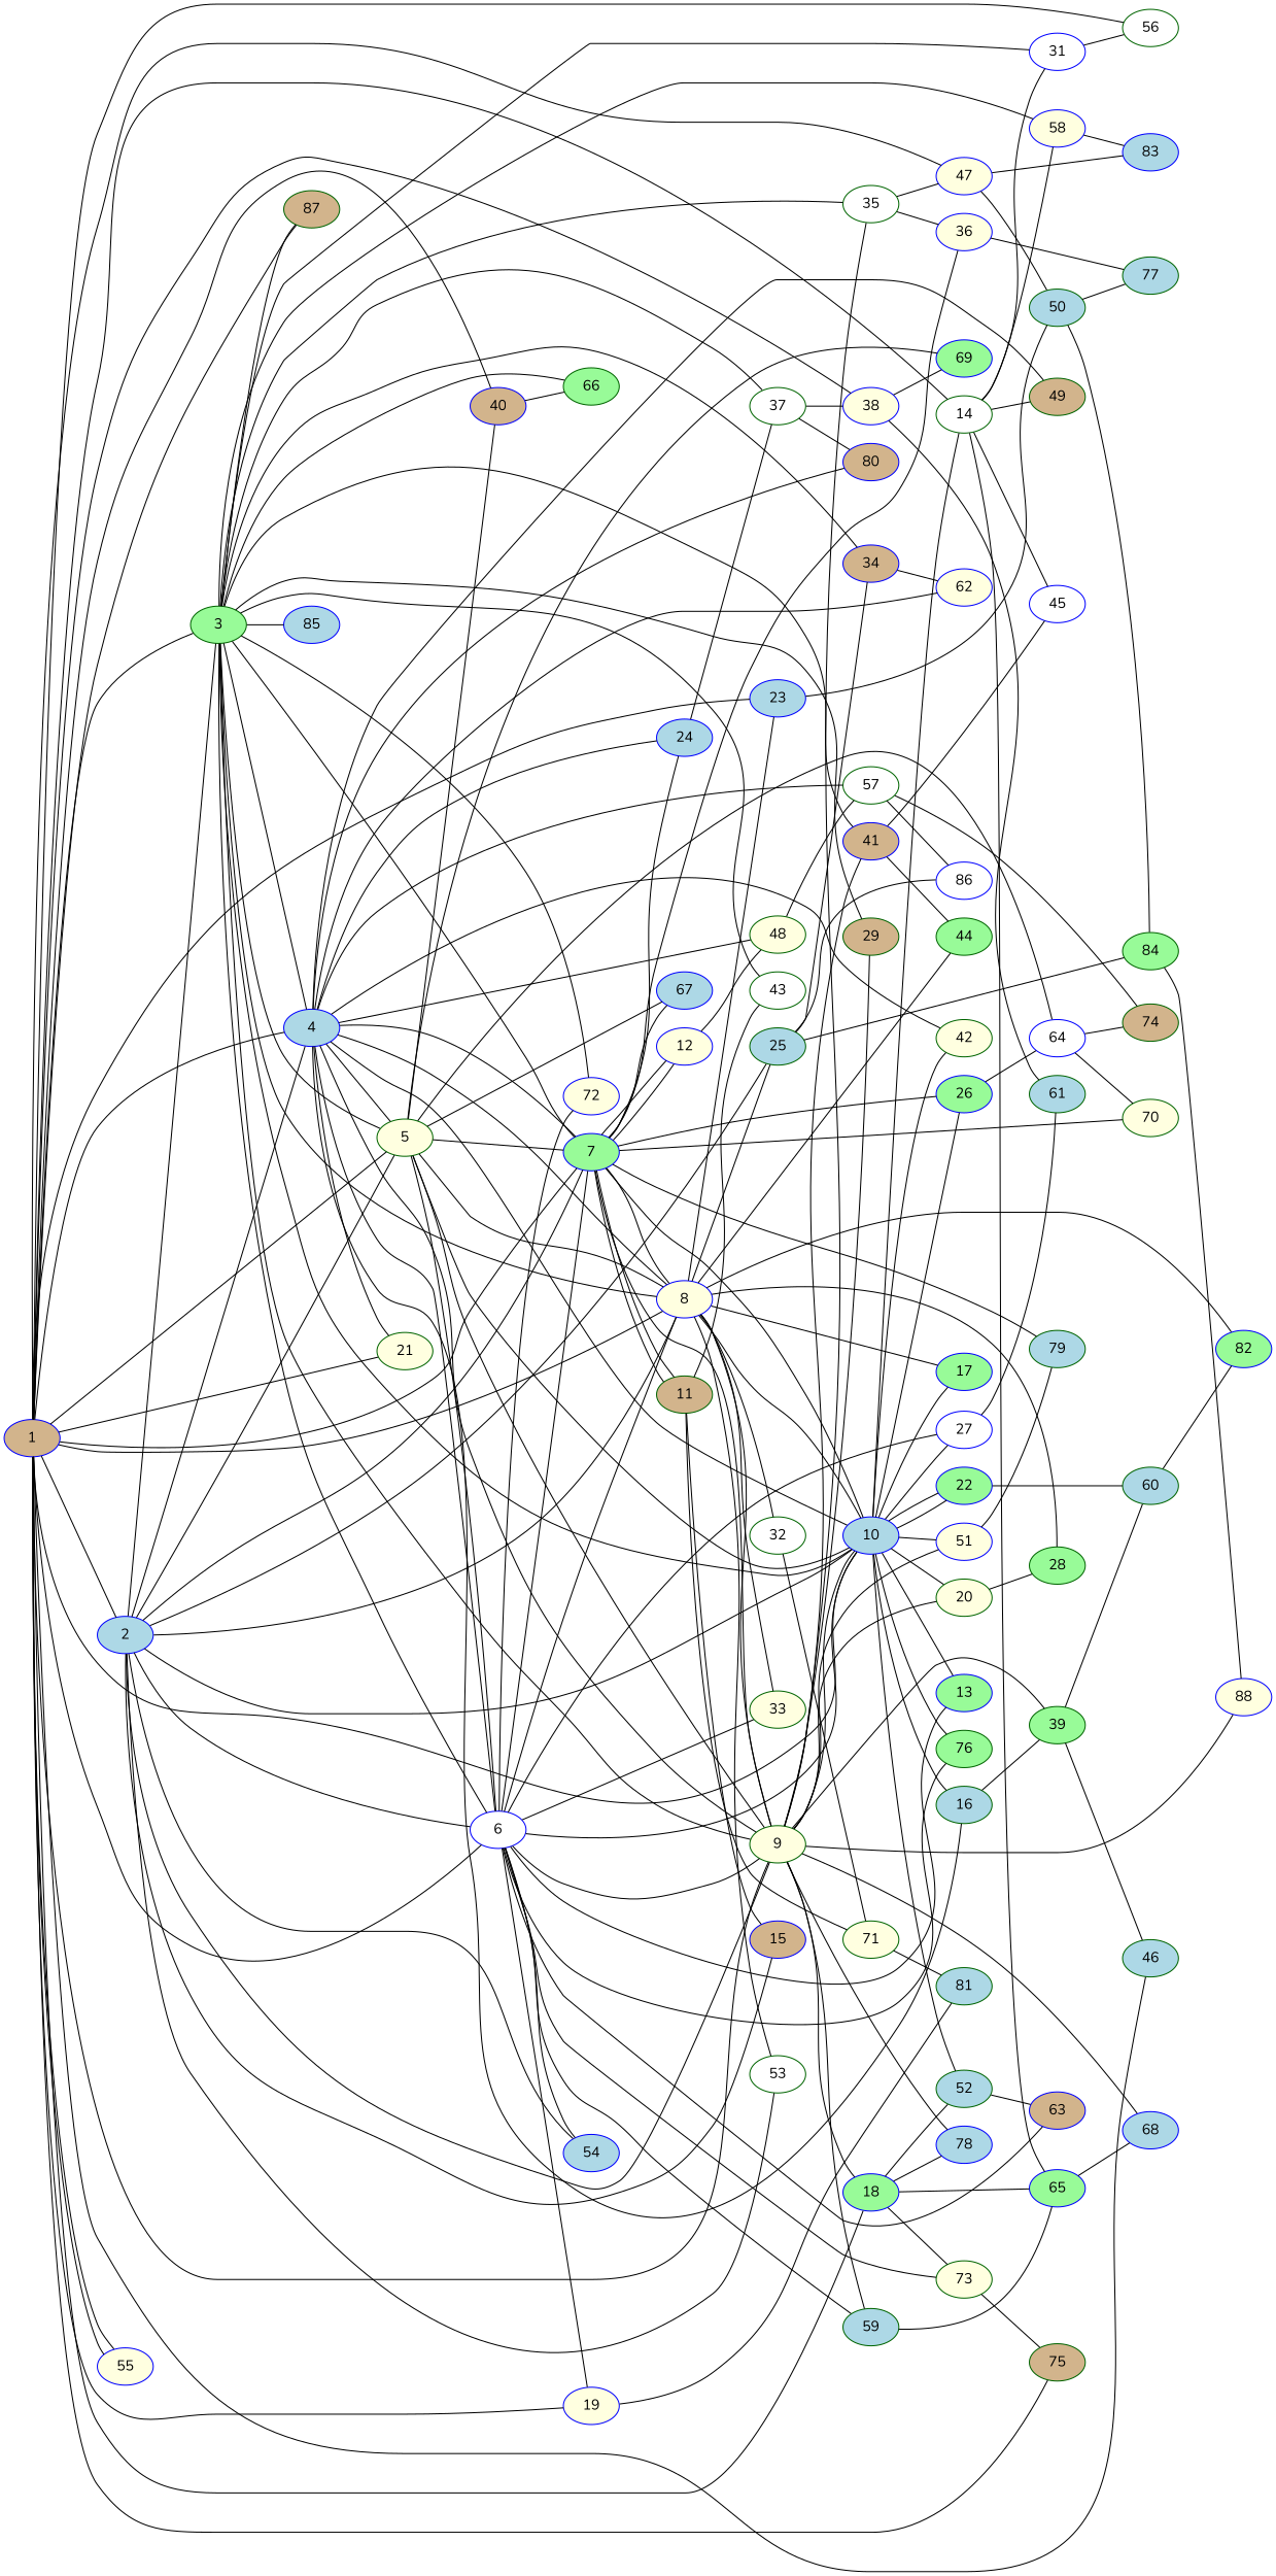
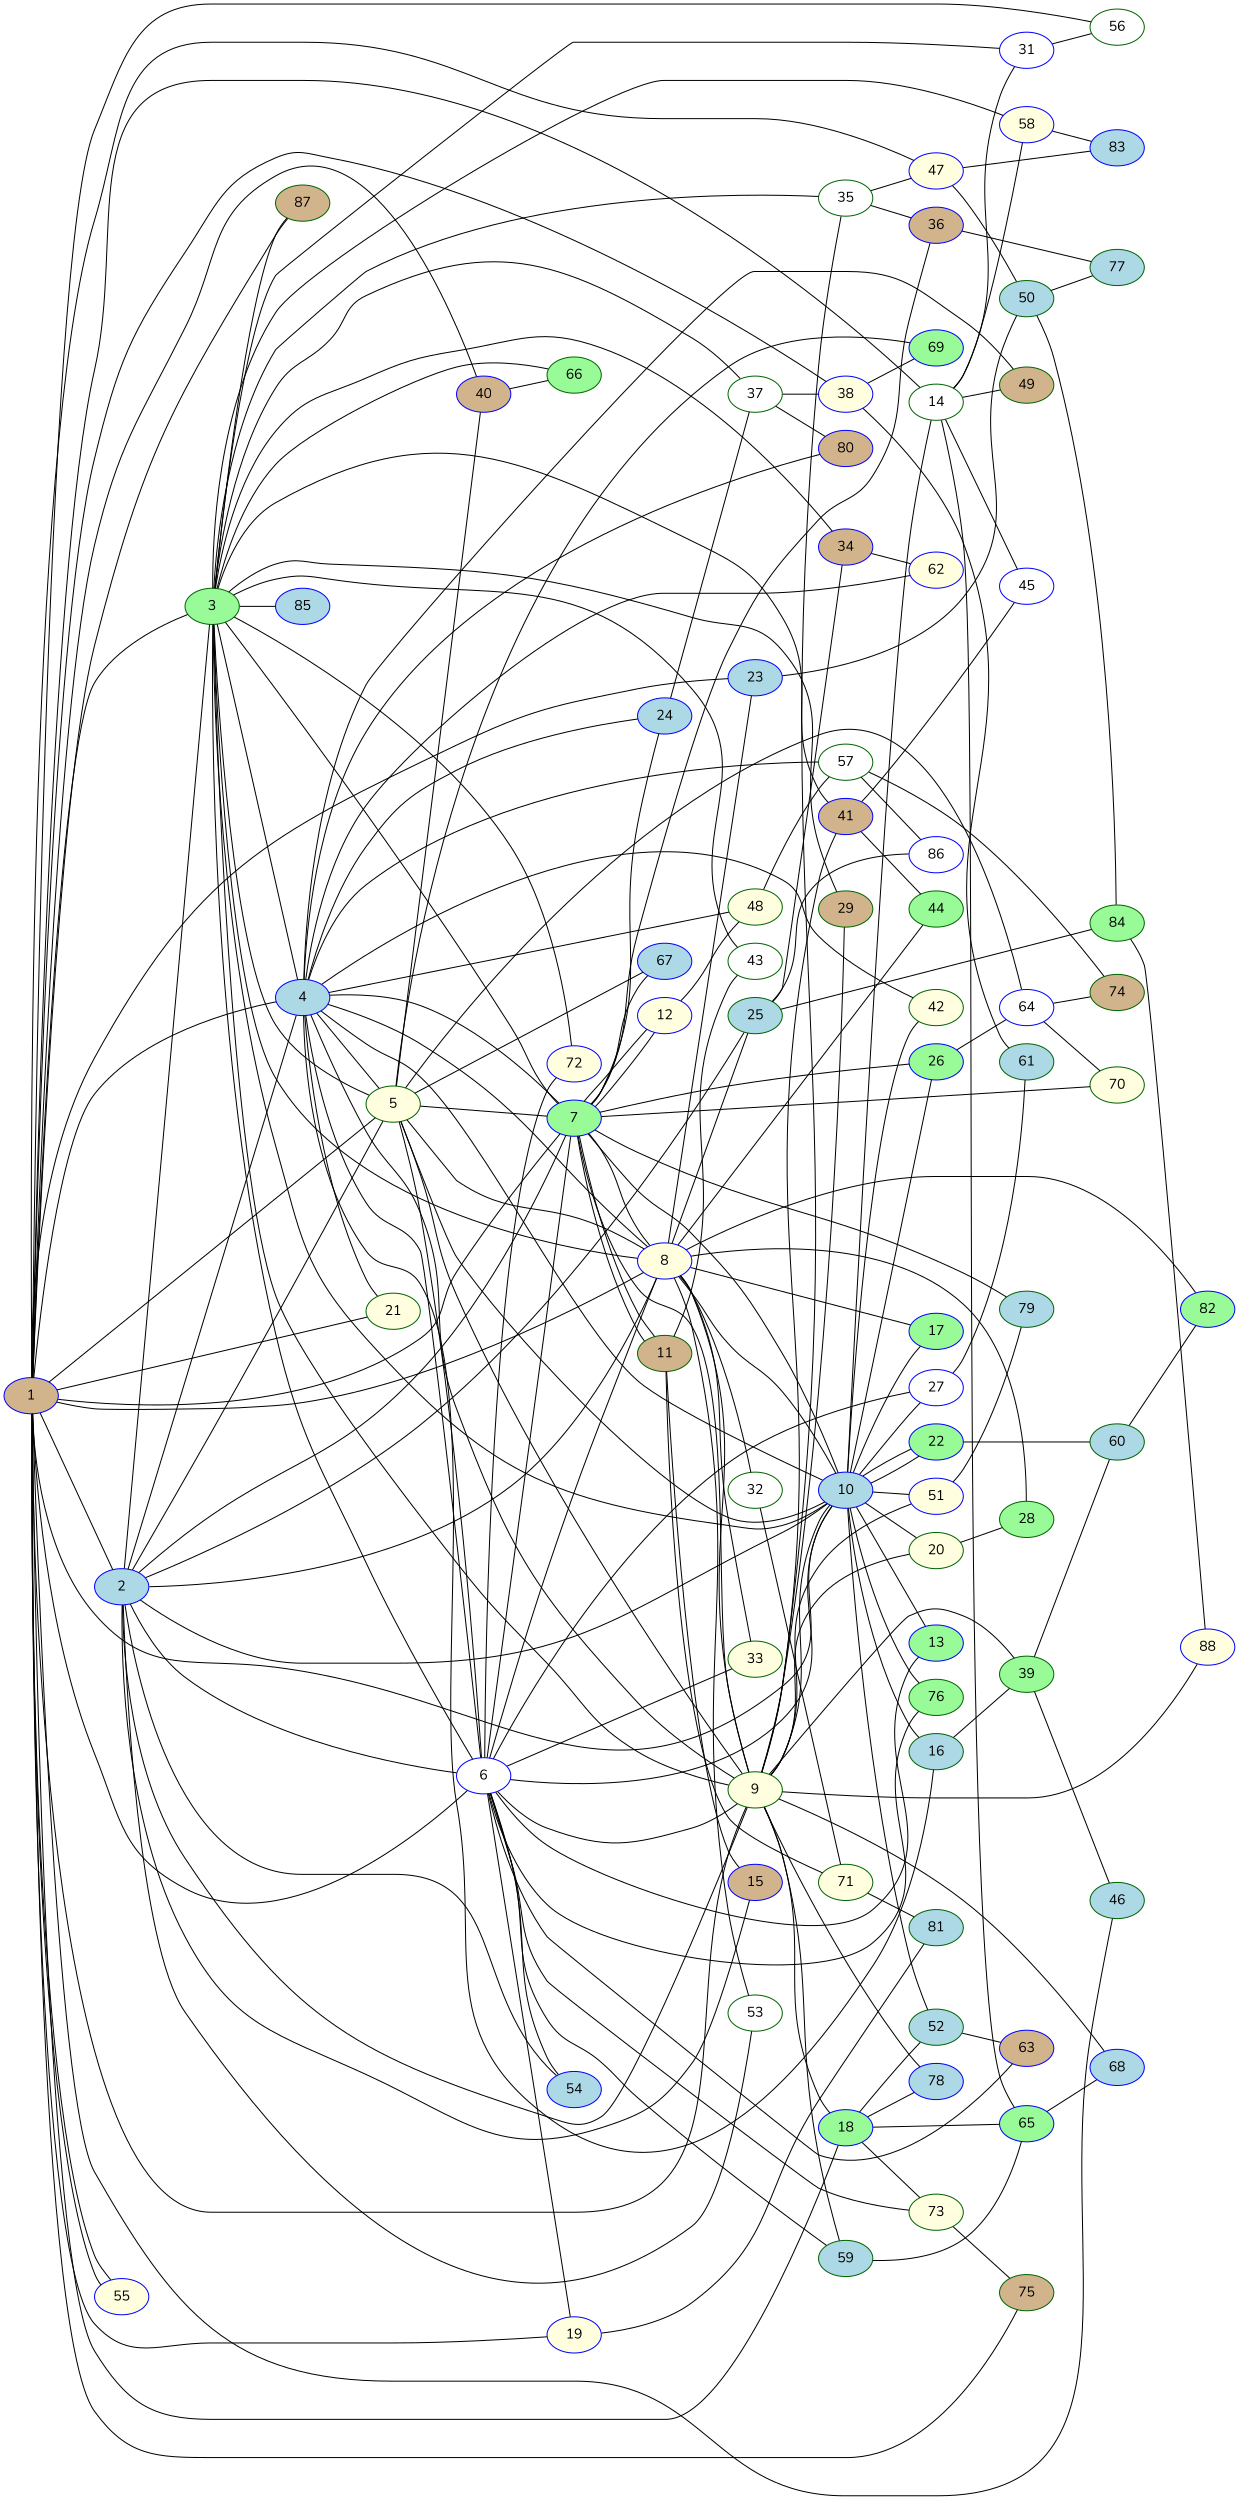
  graph {
    fontname=Nunito
    rankdir=LR
    node [color=blue fillcolor=lightblue fontname=Nunito style=filled]
    edge [fontname=Nunito]
    1 [fillcolor=tan]
    2
    3 [color=darkgreen fillcolor=palegreen]
    4
    5 [color=darkgreen fillcolor=lightyellow]
    6 [fillcolor=white]
    7 [fillcolor=palegreen]
    8 [fillcolor=lightyellow]
    9 [color=darkgreen fillcolor=lightyellow]
    10
    14 [color=darkgreen fillcolor=white]
    18 [fillcolor=palegreen]
    19 [fillcolor=lightyellow]
    21 [color=darkgreen fillcolor=lightyellow]
    23
    38 [fillcolor=lightyellow]
    40 [fillcolor=tan]
    46 [color=darkgreen]
    47 [fillcolor=lightyellow]
    55 [fillcolor=lightyellow]
    56 [color=darkgreen fillcolor=white]
    75 [color=darkgreen fillcolor=tan]
    87 [color=darkgreen fillcolor=tan]
    15 [fillcolor=tan]
    25 [color=darkgreen]
    53 [color=darkgreen fillcolor=white]
    54
    29 [color=darkgreen fillcolor=tan]
    31 [fillcolor=white]
    34 [fillcolor=tan]
    35 [color=darkgreen fillcolor=white]
    37 [color=darkgreen fillcolor=white]
    41 [fillcolor=tan]
    43 [color=darkgreen fillcolor=white]
    58 [fillcolor=lightyellow]
    66 [color=darkgreen fillcolor=palegreen]
    72 [fillcolor=lightyellow]
    85
    16 [color=darkgreen]
    24
    42 [color=darkgreen fillcolor=lightyellow]
    48 [color=darkgreen fillcolor=lightyellow]
    49 [color=darkgreen fillcolor=tan]
    57 [color=darkgreen fillcolor=white]
    62 [fillcolor=lightyellow]
    80 [fillcolor=tan]
    64 [fillcolor=white]
    67
    69 [fillcolor=palegreen]
    13 [fillcolor=palegreen]
    27 [fillcolor=white]
    33 [color=darkgreen fillcolor=lightyellow]
    59 [color=darkgreen]
    63 [fillcolor=tan]
    73 [color=darkgreen fillcolor=lightyellow]
    76 [color=darkgreen fillcolor=palegreen]
    11 [color=darkgreen fillcolor=tan]
    12 [fillcolor=lightyellow]
    26 [fillcolor=palegreen]
-   36 [fillcolor=lightyellow]
+   36 [fillcolor=tan]
    70 [color=darkgreen fillcolor=lightyellow]
    79 [color=darkgreen]
    17 [fillcolor=palegreen]
    28 [color=darkgreen fillcolor=palegreen]
    32 [color=darkgreen fillcolor=white]
    44 [color=darkgreen fillcolor=palegreen]
    82 [fillcolor=palegreen]
    20 [color=darkgreen fillcolor=lightyellow]
    39 [color=darkgreen fillcolor=palegreen]
    51 [fillcolor=lightyellow]
    68
    78
    88 [fillcolor=lightyellow]
    22 [fillcolor=palegreen]
    52 [color=darkgreen]
    45 [fillcolor=white]
    65 [fillcolor=palegreen]
    81 [color=darkgreen]
    50 [color=darkgreen]
    61 [color=darkgreen]
    83
    84 [color=darkgreen fillcolor=palegreen]
    86 [fillcolor=white]
    74 [color=darkgreen fillcolor=tan]
    71 [color=darkgreen fillcolor=lightyellow]
    77 [color=darkgreen]
    60 [color=darkgreen]
    1 -- 2
    1 -- 3
    1 -- 4
    1 -- 5
    1 -- 6
    1 -- 7
    1 -- 8
    1 -- 9
    1 -- 10
    1 -- 14
    1 -- 18
    1 -- 19
    1 -- 21
    1 -- 23
    1 -- 38
    1 -- 40
    1 -- 46
    1 -- 47
    1 -- 55
    1 -- 55
    1 -- 56
    1 -- 75
    1 -- 87
    2 -- 3
    2 -- 4
    2 -- 5
    2 -- 6
    2 -- 7
    2 -- 8
    2 -- 9
    2 -- 10
    2 -- 15
    2 -- 25
    2 -- 53
    2 -- 54
    3 -- 4
    3 -- 5
    3 -- 6
    3 -- 7
    3 -- 8
    3 -- 9
    3 -- 10
    3 -- 87
    3 -- 29
    3 -- 31
    3 -- 34
    3 -- 35
    3 -- 37
    3 -- 41
    3 -- 43
    3 -- 58
    3 -- 66
    3 -- 72
    3 -- 85
    4 -- 5
    4 -- 6
    4 -- 7
    4 -- 8
    4 -- 9
    4 -- 10
    4 -- 21
    4 -- 16
    4 -- 24
    4 -- 42
    4 -- 48
    4 -- 49
    4 -- 57
    4 -- 62
    4 -- 80
    5 -- 6
    5 -- 7
    5 -- 8
    5 -- 9
    5 -- 10
    5 -- 40
    5 -- 64
    5 -- 67
    5 -- 69
    6 -- 7
    6 -- 8
    6 -- 9
    6 -- 10
    6 -- 19
    6 -- 54
    6 -- 72
    6 -- 13
    6 -- 27
    6 -- 33
    6 -- 59
    6 -- 63
    6 -- 73
    6 -- 76
    7 -- 8
    7 -- 9
    7 -- 10
    7 -- 24
    7 -- 67
    7 -- 11
    7 -- 11
    7 -- 12
    7 -- 12
    7 -- 26
    7 -- 36
    7 -- 70
    7 -- 79
    8 -- 9
    8 -- 10
    8 -- 23
    8 -- 25
    8 -- 53
    8 -- 33
    8 -- 17
    8 -- 28
    8 -- 32
    8 -- 44
    8 -- 82
    9 -- 10
    9 -- 18
    9 -- 29
    9 -- 35
    9 -- 41
    9 -- 59
    9 -- 20
    9 -- 39
    9 -- 51
    9 -- 68
    9 -- 78
    9 -- 88
    10 -- 14
    10 -- 16
    10 -- 42
    10 -- 13
    10 -- 27
    10 -- 76
    10 -- 26
    10 -- 17
    10 -- 20
    10 -- 51
    10 -- 22
    10 -- 22
    10 -- 52
    14 -- 31
    14 -- 58
    14 -- 49
    14 -- 45
    14 -- 65
    18 -- 73
    18 -- 78
    18 -- 52
    18 -- 65
    19 -- 81
    23 -- 50
    38 -- 69
    38 -- 61
    40 -- 66
    47 -- 50
    47 -- 83
    25 -- 34
    25 -- 84
    25 -- 86
    31 -- 56
    34 -- 62
    35 -- 47
    35 -- 36
    37 -- 38
    37 -- 80
    41 -- 44
    41 -- 45
    58 -- 83
    16 -- 39
    24 -- 37
    48 -- 57
    57 -- 86
    57 -- 74
    64 -- 70
    64 -- 74
    27 -- 61
    59 -- 65
    73 -- 75
    11 -- 15
    11 -- 43
    11 -- 71
    12 -- 48
    26 -- 64
    36 -- 77
    32 -- 71
    20 -- 28
    39 -- 46
    39 -- 60
    51 -- 79
    22 -- 60
    52 -- 63
    65 -- 68
    50 -- 84
    50 -- 77
    84 -- 88
    71 -- 81
    60 -- 82
  }
